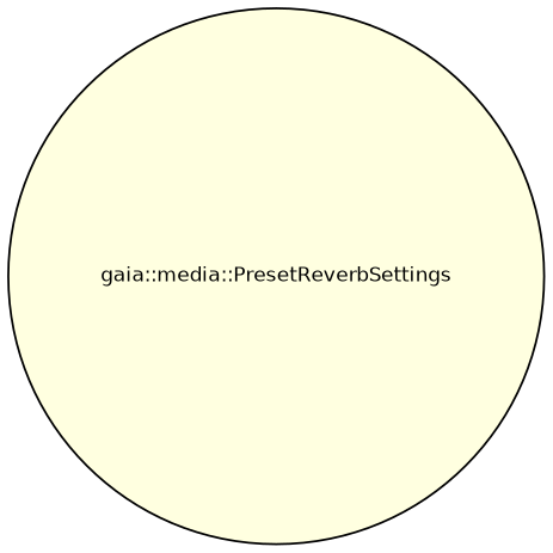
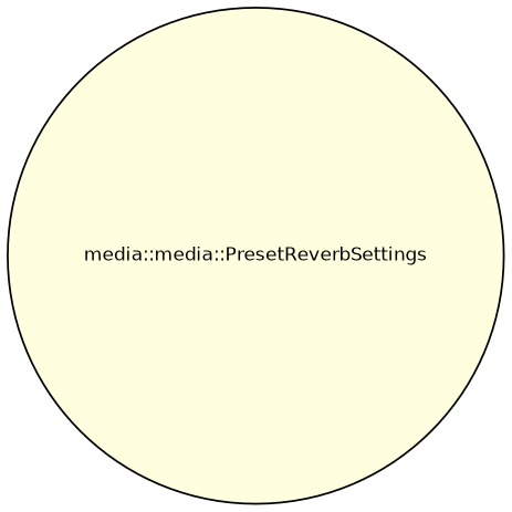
  digraph {
    rankdir=LR
    fontname="DejaVu Sans"
-   n1 [color=black fillcolor=lightyellow fontname="DejaVu Sans" fontsize=10 height=0.2 label="gaia::media::PresetReverbSettings" shape=circle style=filled width=0.4]
+   n1 [color=black fillcolor=lightyellow fontname="DejaVu Sans" fontsize=10 height=0.2 label="media::media::PresetReverbSettings" shape=circle style=filled width=0.4]
  }
